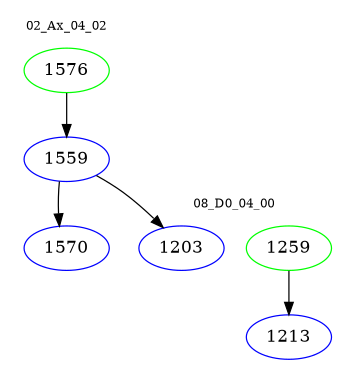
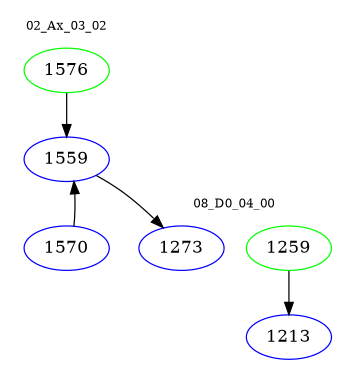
  digraph {
    node [color=blue]
    edge [color=black]
    n1 [color=green label=1576]
    n2 [label=1559]
    n3 [label=1570]
    n4 [color=green label=1259]
    n5 [label=1213]
-   n6 [label=1203]
+   n6 [label=1273]
    subgraph cluster_1 {
      color=white
      fontsize=10
-     label="02_Ax_04_02"
+     label="02_Ax_03_02"
      n1
      n2
      n3
    }
    subgraph cluster_2 {
      color=white
      fontsize=10
      label="08_D0_04_00"
      n4
      n5
      n6
    }
    n1 -> n2
-   n2 -> n3
+   n3 -> n2
    n2 -> n6
    n4 -> n5
  }
